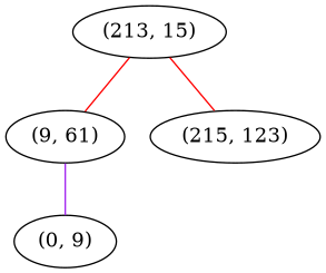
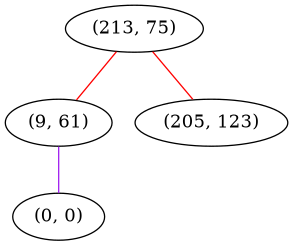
  graph {
    edge [color=red weight=1]
    n1 [label="(9, 61)"]
-   "(213, 15)"
-   "(205, 123)" [label="(215, 123)"]
-   "(0, 0)" [label="(0, 9)"]
+   "(213, 15)" [label="(213, 75)"]
+   "(205, 123)"
+   "(0, 0)"
    n1 -- "(0, 0)" [color=purple weight=4]
    "(213, 15)" -- n1
    "(213, 15)" -- "(205, 123)"
  }
